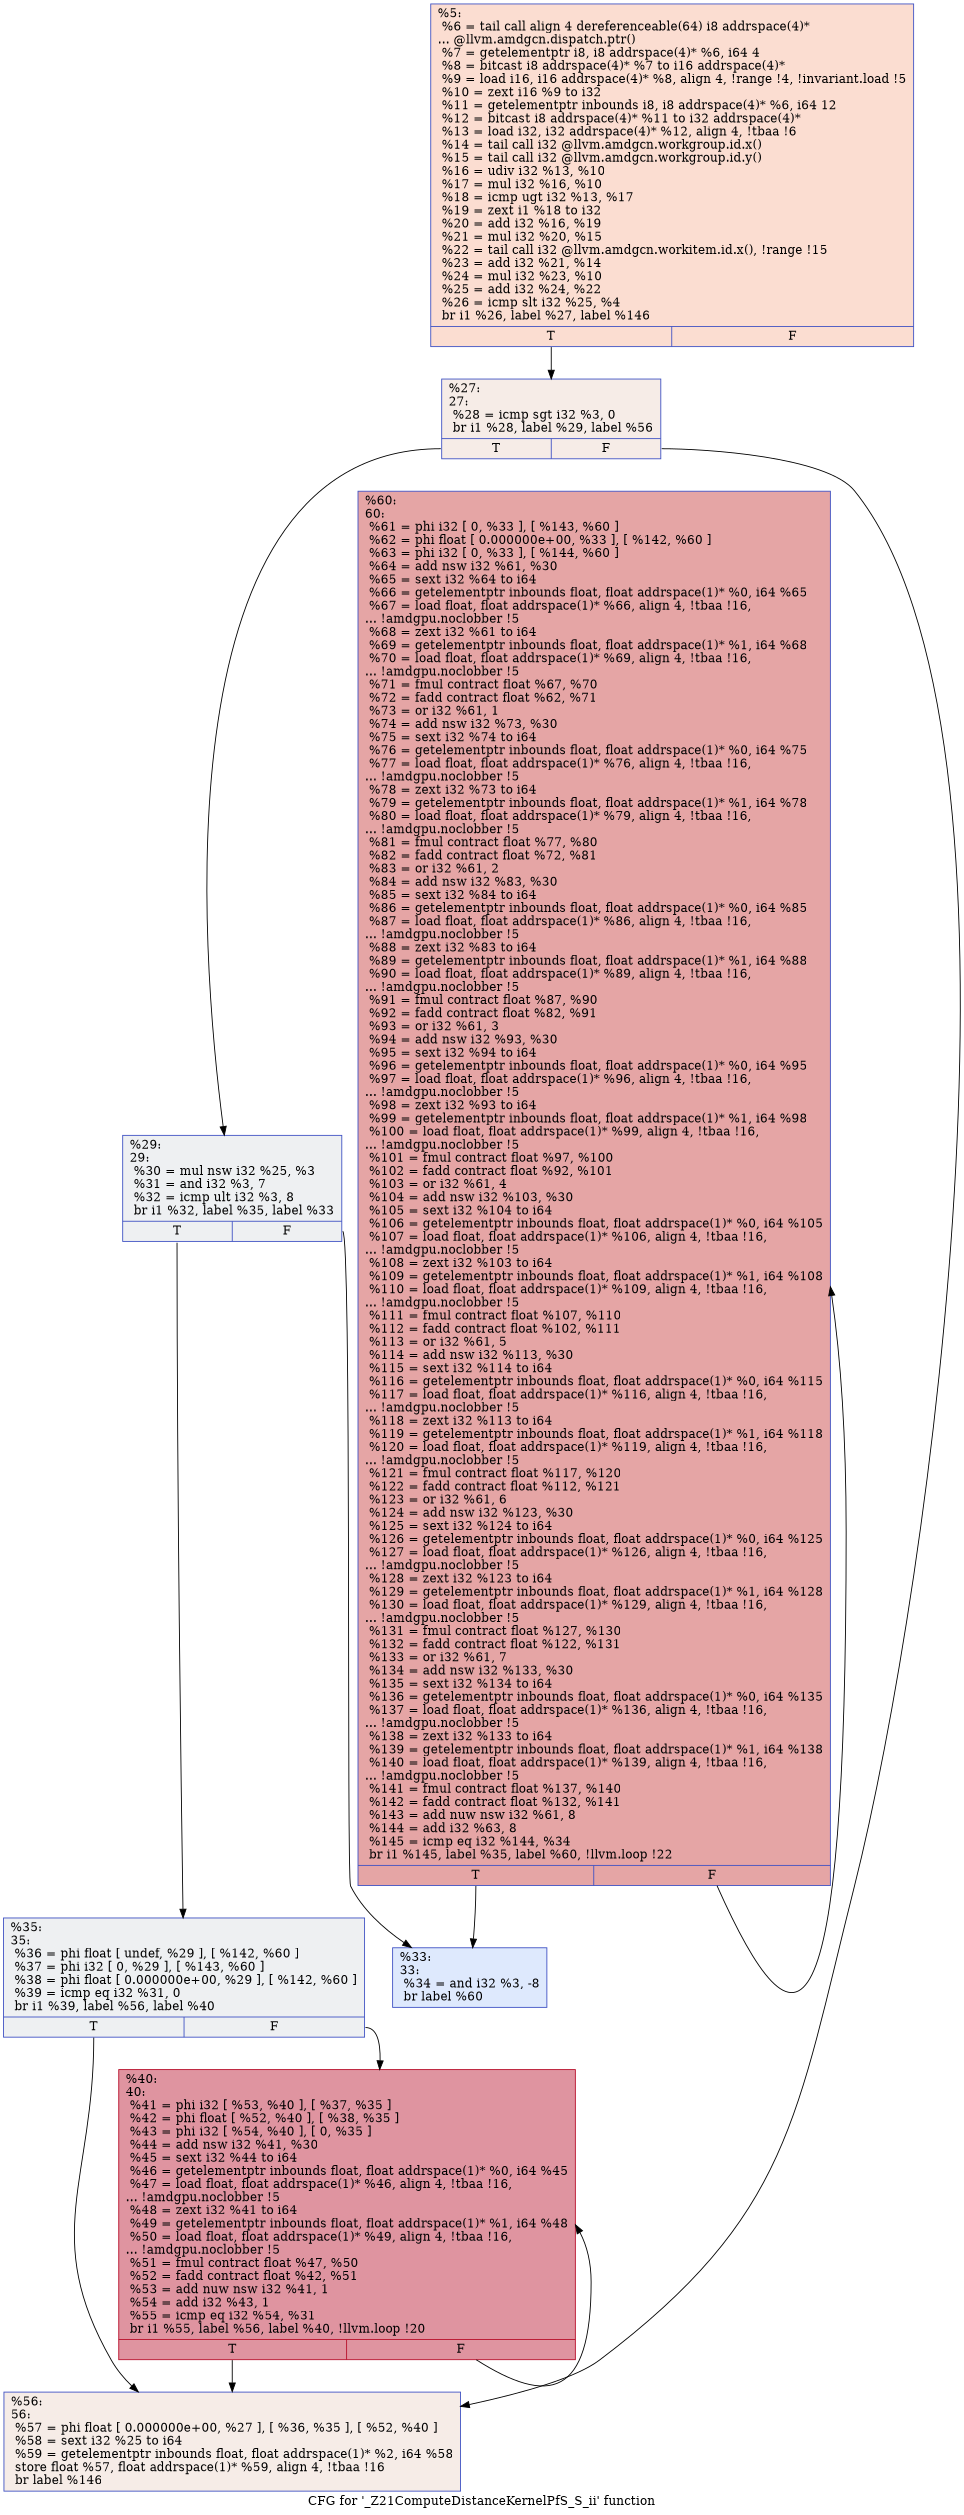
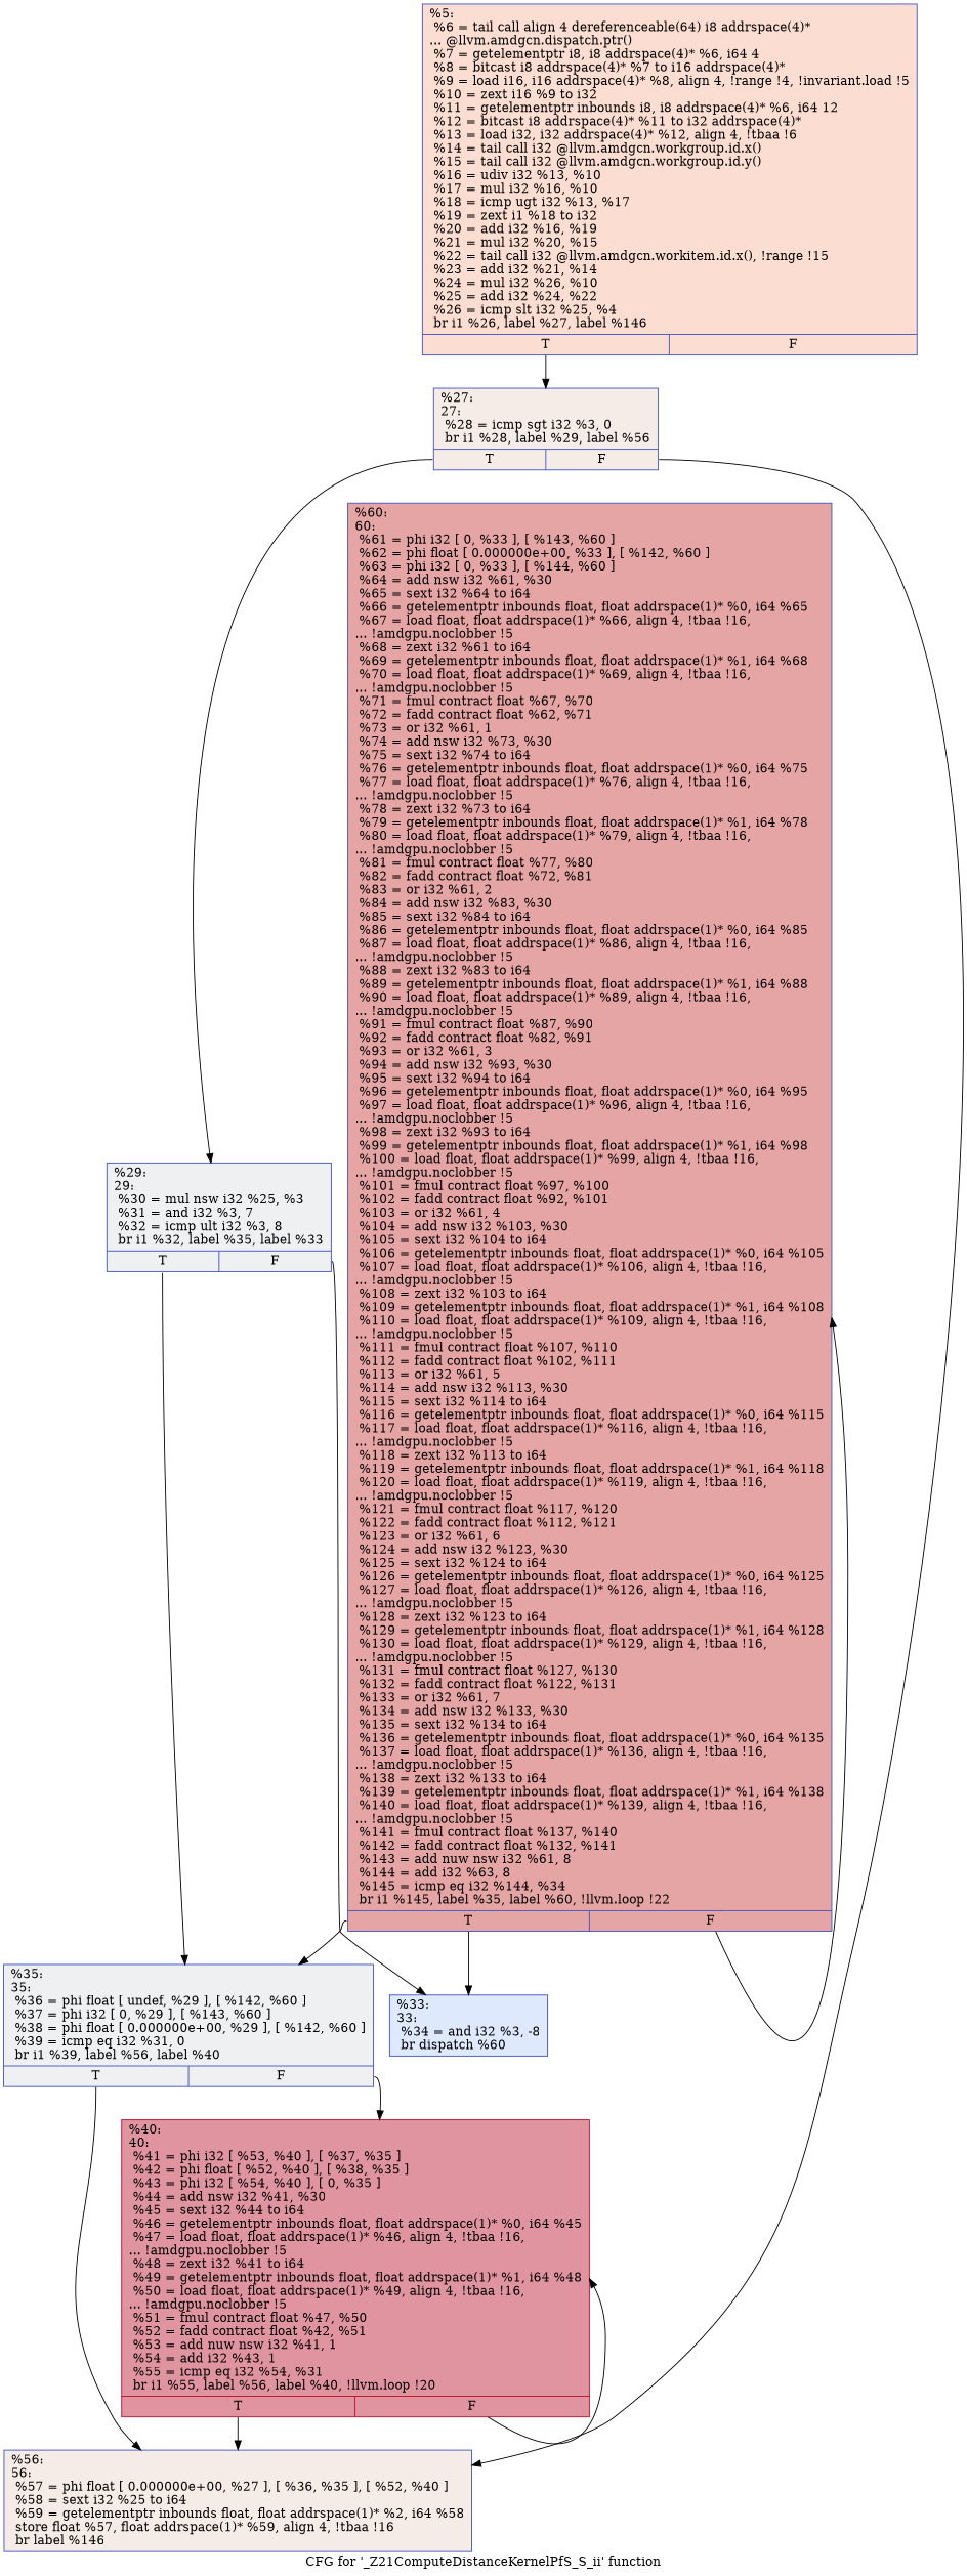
  digraph {
    label="CFG for '_Z21ComputeDistanceKernelPfS_S_ii' function"
    node [color="#3d50c3ff" fillcolor="#ead5c970" shape=record style=filled]
    edge [tailport=s0]
-   n1 [fillcolor="#f7b39670" label="{%5:\l  %6 = tail call align 4 dereferenceable(64) i8 addrspace(4)*\l... @llvm.amdgcn.dispatch.ptr()\l  %7 = getelementptr i8, i8 addrspace(4)* %6, i64 4\l  %8 = bitcast i8 addrspace(4)* %7 to i16 addrspace(4)*\l  %9 = load i16, i16 addrspace(4)* %8, align 4, !range !4, !invariant.load !5\l  %10 = zext i16 %9 to i32\l  %11 = getelementptr inbounds i8, i8 addrspace(4)* %6, i64 12\l  %12 = bitcast i8 addrspace(4)* %11 to i32 addrspace(4)*\l  %13 = load i32, i32 addrspace(4)* %12, align 4, !tbaa !6\l  %14 = tail call i32 @llvm.amdgcn.workgroup.id.x()\l  %15 = tail call i32 @llvm.amdgcn.workgroup.id.y()\l  %16 = udiv i32 %13, %10\l  %17 = mul i32 %16, %10\l  %18 = icmp ugt i32 %13, %17\l  %19 = zext i1 %18 to i32\l  %20 = add i32 %16, %19\l  %21 = mul i32 %20, %15\l  %22 = tail call i32 @llvm.amdgcn.workitem.id.x(), !range !15\l  %23 = add i32 %21, %14\l  %24 = mul i32 %23, %10\l  %25 = add i32 %24, %22\l  %26 = icmp slt i32 %25, %4\l  br i1 %26, label %27, label %146\l|{<s0>T|<s1>F}}"]
+   n1 [fillcolor="#f7b39670" label="{%5:\l  %6 = tail call align 4 dereferenceable(64) i8 addrspace(4)*\l... @llvm.amdgcn.dispatch.ptr()\l  %7 = getelementptr i8, i8 addrspace(4)* %6, i64 4\l  %8 = bitcast i8 addrspace(4)* %7 to i16 addrspace(4)*\l  %9 = load i16, i16 addrspace(4)* %8, align 4, !range !4, !invariant.load !5\l  %10 = zext i16 %9 to i32\l  %11 = getelementptr inbounds i8, i8 addrspace(4)* %6, i64 12\l  %12 = bitcast i8 addrspace(4)* %11 to i32 addrspace(4)*\l  %13 = load i32, i32 addrspace(4)* %12, align 4, !tbaa !6\l  %14 = tail call i32 @llvm.amdgcn.workgroup.id.x()\l  %15 = tail call i32 @llvm.amdgcn.workgroup.id.y()\l  %16 = udiv i32 %13, %10\l  %17 = mul i32 %16, %10\l  %18 = icmp ugt i32 %13, %17\l  %19 = zext i1 %18 to i32\l  %20 = add i32 %16, %19\l  %21 = mul i32 %20, %15\l  %22 = tail call i32 @llvm.amdgcn.workitem.id.x(), !range !15\l  %23 = add i32 %21, %14\l  %24 = mul i32 %26, %10\l  %25 = add i32 %24, %22\l  %26 = icmp slt i32 %25, %4\l  br i1 %26, label %27, label %146\l|{<s0>T|<s1>F}}"]
    n2 [label="{%27:\l27:                                               \l  %28 = icmp sgt i32 %3, 0\l  br i1 %28, label %29, label %56\l|{<s0>T|<s1>F}}"]
    n3 [fillcolor="#d9dce170" label="{%29:\l29:                                               \l  %30 = mul nsw i32 %25, %3\l  %31 = and i32 %3, 7\l  %32 = icmp ult i32 %3, 8\l  br i1 %32, label %35, label %33\l|{<s0>T|<s1>F}}"]
    n4 [label="{%56:\l56:                                               \l  %57 = phi float [ 0.000000e+00, %27 ], [ %36, %35 ], [ %52, %40 ]\l  %58 = sext i32 %25 to i64\l  %59 = getelementptr inbounds float, float addrspace(1)* %2, i64 %58\l  store float %57, float addrspace(1)* %59, align 4, !tbaa !16\l  br label %146\l}"]
    n5 [fillcolor="#d9dce170" label="{%35:\l35:                                               \l  %36 = phi float [ undef, %29 ], [ %142, %60 ]\l  %37 = phi i32 [ 0, %29 ], [ %143, %60 ]\l  %38 = phi float [ 0.000000e+00, %29 ], [ %142, %60 ]\l  %39 = icmp eq i32 %31, 0\l  br i1 %39, label %56, label %40\l|{<s0>T|<s1>F}}"]
-   n6 [fillcolor="#b5cdfa70" label="{%33:\l33:                                               \l  %34 = and i32 %3, -8\l  br label %60\l}"]
+   n6 [fillcolor="#b5cdfa70" label="{%33:\l33:                                               \l  %34 = and i32 %3, -8\l  br dispatch %60\l}"]
    n7 [color="#b70d28ff" fillcolor="#b70d2870" label="{%40:\l40:                                               \l  %41 = phi i32 [ %53, %40 ], [ %37, %35 ]\l  %42 = phi float [ %52, %40 ], [ %38, %35 ]\l  %43 = phi i32 [ %54, %40 ], [ 0, %35 ]\l  %44 = add nsw i32 %41, %30\l  %45 = sext i32 %44 to i64\l  %46 = getelementptr inbounds float, float addrspace(1)* %0, i64 %45\l  %47 = load float, float addrspace(1)* %46, align 4, !tbaa !16,\l... !amdgpu.noclobber !5\l  %48 = zext i32 %41 to i64\l  %49 = getelementptr inbounds float, float addrspace(1)* %1, i64 %48\l  %50 = load float, float addrspace(1)* %49, align 4, !tbaa !16,\l... !amdgpu.noclobber !5\l  %51 = fmul contract float %47, %50\l  %52 = fadd contract float %42, %51\l  %53 = add nuw nsw i32 %41, 1\l  %54 = add i32 %43, 1\l  %55 = icmp eq i32 %54, %31\l  br i1 %55, label %56, label %40, !llvm.loop !20\l|{<s0>T|<s1>F}}"]
    n8 [fillcolor="#c5333470" label="{%60:\l60:                                               \l  %61 = phi i32 [ 0, %33 ], [ %143, %60 ]\l  %62 = phi float [ 0.000000e+00, %33 ], [ %142, %60 ]\l  %63 = phi i32 [ 0, %33 ], [ %144, %60 ]\l  %64 = add nsw i32 %61, %30\l  %65 = sext i32 %64 to i64\l  %66 = getelementptr inbounds float, float addrspace(1)* %0, i64 %65\l  %67 = load float, float addrspace(1)* %66, align 4, !tbaa !16,\l... !amdgpu.noclobber !5\l  %68 = zext i32 %61 to i64\l  %69 = getelementptr inbounds float, float addrspace(1)* %1, i64 %68\l  %70 = load float, float addrspace(1)* %69, align 4, !tbaa !16,\l... !amdgpu.noclobber !5\l  %71 = fmul contract float %67, %70\l  %72 = fadd contract float %62, %71\l  %73 = or i32 %61, 1\l  %74 = add nsw i32 %73, %30\l  %75 = sext i32 %74 to i64\l  %76 = getelementptr inbounds float, float addrspace(1)* %0, i64 %75\l  %77 = load float, float addrspace(1)* %76, align 4, !tbaa !16,\l... !amdgpu.noclobber !5\l  %78 = zext i32 %73 to i64\l  %79 = getelementptr inbounds float, float addrspace(1)* %1, i64 %78\l  %80 = load float, float addrspace(1)* %79, align 4, !tbaa !16,\l... !amdgpu.noclobber !5\l  %81 = fmul contract float %77, %80\l  %82 = fadd contract float %72, %81\l  %83 = or i32 %61, 2\l  %84 = add nsw i32 %83, %30\l  %85 = sext i32 %84 to i64\l  %86 = getelementptr inbounds float, float addrspace(1)* %0, i64 %85\l  %87 = load float, float addrspace(1)* %86, align 4, !tbaa !16,\l... !amdgpu.noclobber !5\l  %88 = zext i32 %83 to i64\l  %89 = getelementptr inbounds float, float addrspace(1)* %1, i64 %88\l  %90 = load float, float addrspace(1)* %89, align 4, !tbaa !16,\l... !amdgpu.noclobber !5\l  %91 = fmul contract float %87, %90\l  %92 = fadd contract float %82, %91\l  %93 = or i32 %61, 3\l  %94 = add nsw i32 %93, %30\l  %95 = sext i32 %94 to i64\l  %96 = getelementptr inbounds float, float addrspace(1)* %0, i64 %95\l  %97 = load float, float addrspace(1)* %96, align 4, !tbaa !16,\l... !amdgpu.noclobber !5\l  %98 = zext i32 %93 to i64\l  %99 = getelementptr inbounds float, float addrspace(1)* %1, i64 %98\l  %100 = load float, float addrspace(1)* %99, align 4, !tbaa !16,\l... !amdgpu.noclobber !5\l  %101 = fmul contract float %97, %100\l  %102 = fadd contract float %92, %101\l  %103 = or i32 %61, 4\l  %104 = add nsw i32 %103, %30\l  %105 = sext i32 %104 to i64\l  %106 = getelementptr inbounds float, float addrspace(1)* %0, i64 %105\l  %107 = load float, float addrspace(1)* %106, align 4, !tbaa !16,\l... !amdgpu.noclobber !5\l  %108 = zext i32 %103 to i64\l  %109 = getelementptr inbounds float, float addrspace(1)* %1, i64 %108\l  %110 = load float, float addrspace(1)* %109, align 4, !tbaa !16,\l... !amdgpu.noclobber !5\l  %111 = fmul contract float %107, %110\l  %112 = fadd contract float %102, %111\l  %113 = or i32 %61, 5\l  %114 = add nsw i32 %113, %30\l  %115 = sext i32 %114 to i64\l  %116 = getelementptr inbounds float, float addrspace(1)* %0, i64 %115\l  %117 = load float, float addrspace(1)* %116, align 4, !tbaa !16,\l... !amdgpu.noclobber !5\l  %118 = zext i32 %113 to i64\l  %119 = getelementptr inbounds float, float addrspace(1)* %1, i64 %118\l  %120 = load float, float addrspace(1)* %119, align 4, !tbaa !16,\l... !amdgpu.noclobber !5\l  %121 = fmul contract float %117, %120\l  %122 = fadd contract float %112, %121\l  %123 = or i32 %61, 6\l  %124 = add nsw i32 %123, %30\l  %125 = sext i32 %124 to i64\l  %126 = getelementptr inbounds float, float addrspace(1)* %0, i64 %125\l  %127 = load float, float addrspace(1)* %126, align 4, !tbaa !16,\l... !amdgpu.noclobber !5\l  %128 = zext i32 %123 to i64\l  %129 = getelementptr inbounds float, float addrspace(1)* %1, i64 %128\l  %130 = load float, float addrspace(1)* %129, align 4, !tbaa !16,\l... !amdgpu.noclobber !5\l  %131 = fmul contract float %127, %130\l  %132 = fadd contract float %122, %131\l  %133 = or i32 %61, 7\l  %134 = add nsw i32 %133, %30\l  %135 = sext i32 %134 to i64\l  %136 = getelementptr inbounds float, float addrspace(1)* %0, i64 %135\l  %137 = load float, float addrspace(1)* %136, align 4, !tbaa !16,\l... !amdgpu.noclobber !5\l  %138 = zext i32 %133 to i64\l  %139 = getelementptr inbounds float, float addrspace(1)* %1, i64 %138\l  %140 = load float, float addrspace(1)* %139, align 4, !tbaa !16,\l... !amdgpu.noclobber !5\l  %141 = fmul contract float %137, %140\l  %142 = fadd contract float %132, %141\l  %143 = add nuw nsw i32 %61, 8\l  %144 = add i32 %63, 8\l  %145 = icmp eq i32 %144, %34\l  br i1 %145, label %35, label %60, !llvm.loop !22\l|{<s0>T|<s1>F}}"]
    n1 -> n2
    n2 -> n3
    n2 -> n4 [tailport=s1]
    n3 -> n5
    n3 -> n6 [tailport=s1]
    n5 -> n4
    n5 -> n7 [tailport=s1]
    n7 -> n4
    n7 -> n7 [tailport=s1]
+   n8 -> n5
    n8 -> n6
    n8 -> n8 [tailport=s1]
  }
